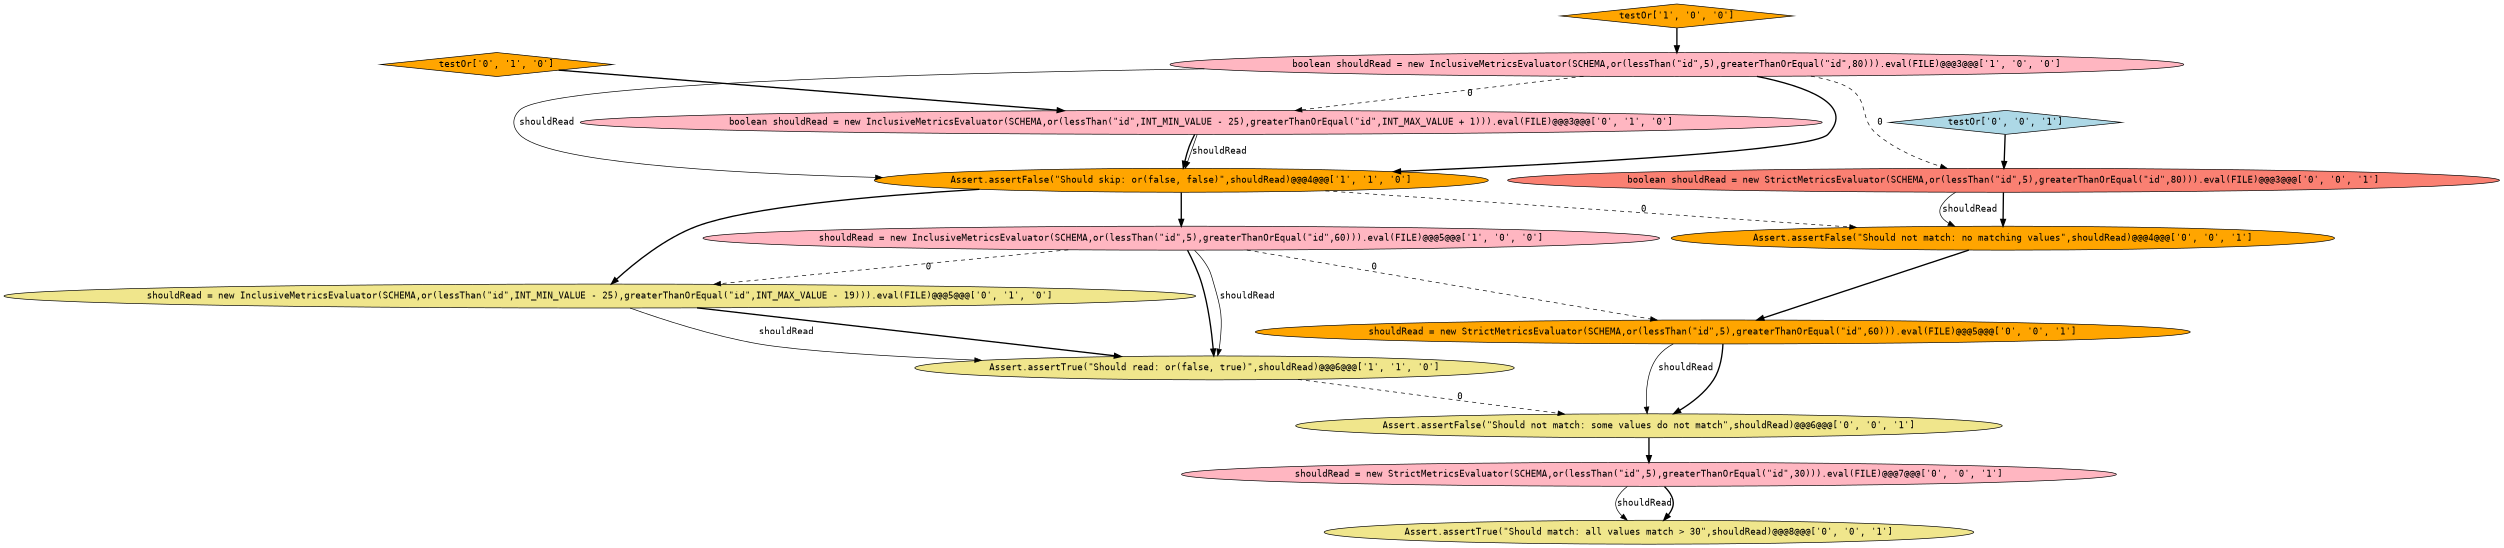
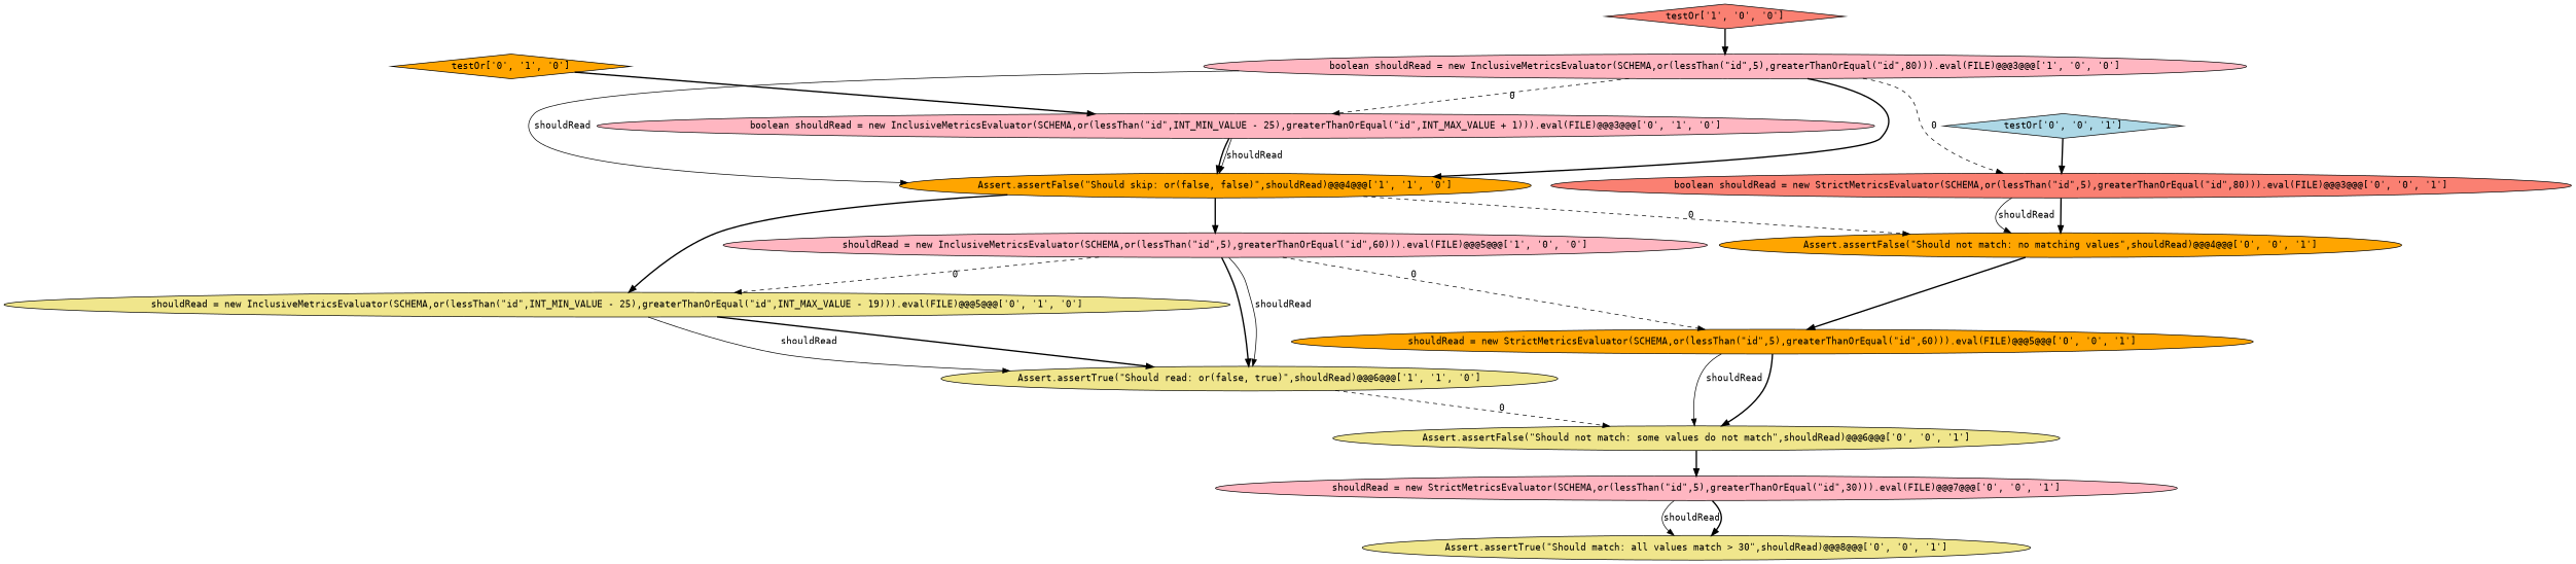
  digraph {
    fontname="DejaVu Sans Mono"
    node [fillcolor=orange shape=ellipse style=filled fontname="DejaVu Sans Mono"]
    edge [style=bold fontname="DejaVu Sans Mono"]
    n1 [label="Assert.assertFalse(\"Should not match: no matching values\",shouldRead)@@@4@@@['0', '0', '1']"]
    n2 [label="shouldRead = new StrictMetricsEvaluator(SCHEMA,or(lessThan(\"id\",5),greaterThanOrEqual(\"id\",60))).eval(FILE)@@@5@@@['0', '0', '1']"]
    n3 [fillcolor=khaki label="shouldRead = new InclusiveMetricsEvaluator(SCHEMA,or(lessThan(\"id\",INT_MIN_VALUE - 25),greaterThanOrEqual(\"id\",INT_MAX_VALUE - 19))).eval(FILE)@@@5@@@['0', '1', '0']"]
    n4 [fillcolor=khaki label="Assert.assertTrue(\"Should read: or(false, true)\",shouldRead)@@@6@@@['1', '1', '0']"]
-   n5 [label="testOr['1', '0', '0']" shape=diamond]
+   n5 [fillcolor=salmon label="testOr['1', '0', '0']" shape=diamond]
    n6 [fillcolor=lightpink label="boolean shouldRead = new InclusiveMetricsEvaluator(SCHEMA,or(lessThan(\"id\",5),greaterThanOrEqual(\"id\",80))).eval(FILE)@@@3@@@['1', '0', '0']"]
    n7 [fillcolor=khaki label="Assert.assertFalse(\"Should not match: some values do not match\",shouldRead)@@@6@@@['0', '0', '1']"]
    n8 [fillcolor=lightpink label="shouldRead = new StrictMetricsEvaluator(SCHEMA,or(lessThan(\"id\",5),greaterThanOrEqual(\"id\",30))).eval(FILE)@@@7@@@['0', '0', '1']"]
    n9 [fillcolor=salmon label="boolean shouldRead = new StrictMetricsEvaluator(SCHEMA,or(lessThan(\"id\",5),greaterThanOrEqual(\"id\",80))).eval(FILE)@@@3@@@['0', '0', '1']"]
    n10 [fillcolor=lightblue label="testOr['0', '0', '1']" shape=diamond]
    n11 [fillcolor=khaki label="Assert.assertTrue(\"Should match: all values match > 30\",shouldRead)@@@8@@@['0', '0', '1']"]
    n12 [label="Assert.assertFalse(\"Should skip: or(false, false)\",shouldRead)@@@4@@@['1', '1', '0']"]
    n13 [fillcolor=lightpink label="boolean shouldRead = new InclusiveMetricsEvaluator(SCHEMA,or(lessThan(\"id\",INT_MIN_VALUE - 25),greaterThanOrEqual(\"id\",INT_MAX_VALUE + 1))).eval(FILE)@@@3@@@['0', '1', '0']"]
    n14 [fillcolor=lightpink label="shouldRead = new InclusiveMetricsEvaluator(SCHEMA,or(lessThan(\"id\",5),greaterThanOrEqual(\"id\",60))).eval(FILE)@@@5@@@['1', '0', '0']"]
    n15 [label="testOr['0', '1', '0']" shape=diamond]
    n1 -> n2
    n2 -> n7 [label=shouldRead style=solid]
    n2 -> n7
    n3 -> n4
    n3 -> n4 [label=shouldRead style=solid]
    n4 -> n7 [label=0 style=dashed]
    n5 -> n6
    n6 -> n9 [label=0 style=dashed]
    n6 -> n12 [label=shouldRead style=solid]
    n6 -> n12
    n6 -> n13 [label=0 style=dashed]
    n7 -> n8
    n8 -> n11 [label=shouldRead style=solid]
    n8 -> n11
    n9 -> n1 [label=shouldRead style=solid]
    n9 -> n1
    n10 -> n9
    n12 -> n1 [label=0 style=dashed]
    n12 -> n3
    n12 -> n14
    n13 -> n12
    n13 -> n12 [label=shouldRead style=solid]
    n14 -> n2 [label=0 style=dashed]
    n14 -> n3 [label=0 style=dashed]
    n14 -> n4
    n14 -> n4 [label=shouldRead style=solid]
    n15 -> n13
  }
